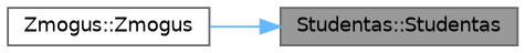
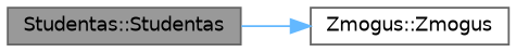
  digraph {
    rankdir=LR
    node [fontname=Helvetica fontsize=10 shape=box style=filled]
    n1 [color=gray40 fillcolor=grey60 fontcolor=black height=0.2 label="Studentas::Studentas" width=0.4]
    n2 [color=grey40 fillcolor=white height=0.2 label="Zmogus::Zmogus" width=0.4]
-   n2 -> n1 [color=steelblue1 fontname=Helvetica fontsize=10 labelfontname=Helvetica labelfontsize=10 style=solid]
+   n1 -> n2 [color=steelblue1 fontname=Helvetica fontsize=10 labelfontname=Helvetica labelfontsize=10 style=solid]
  }
